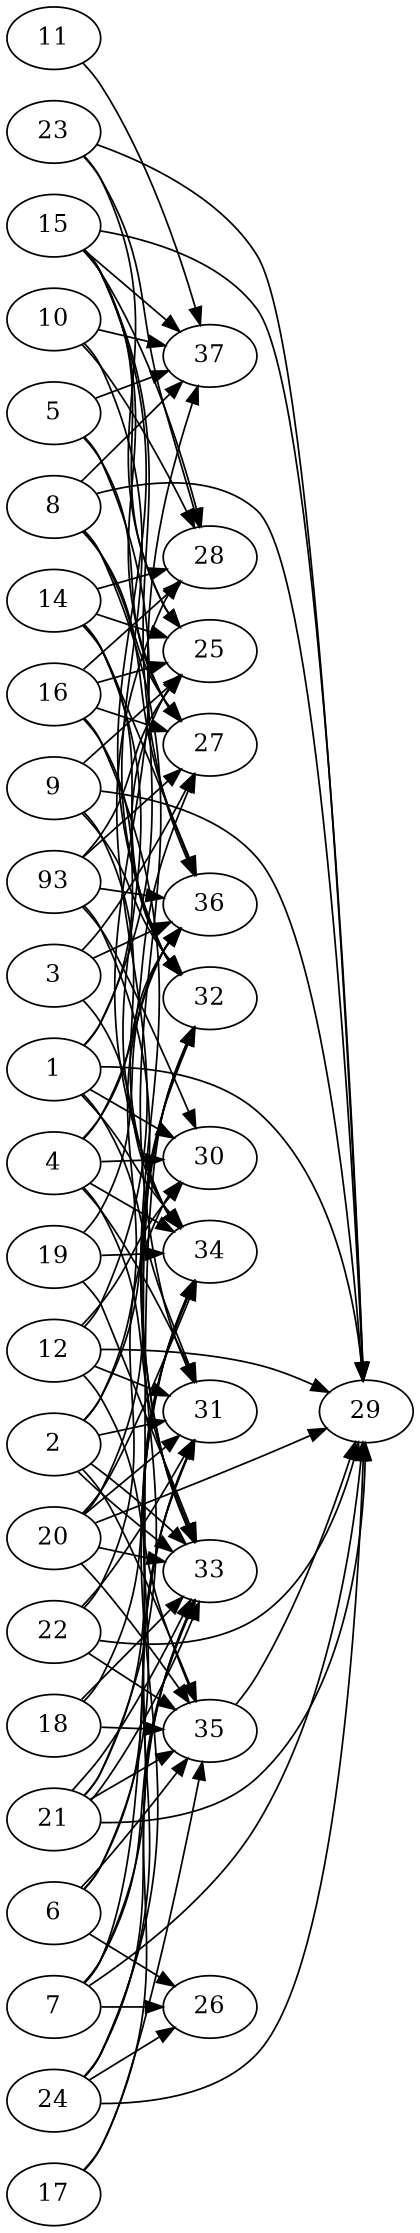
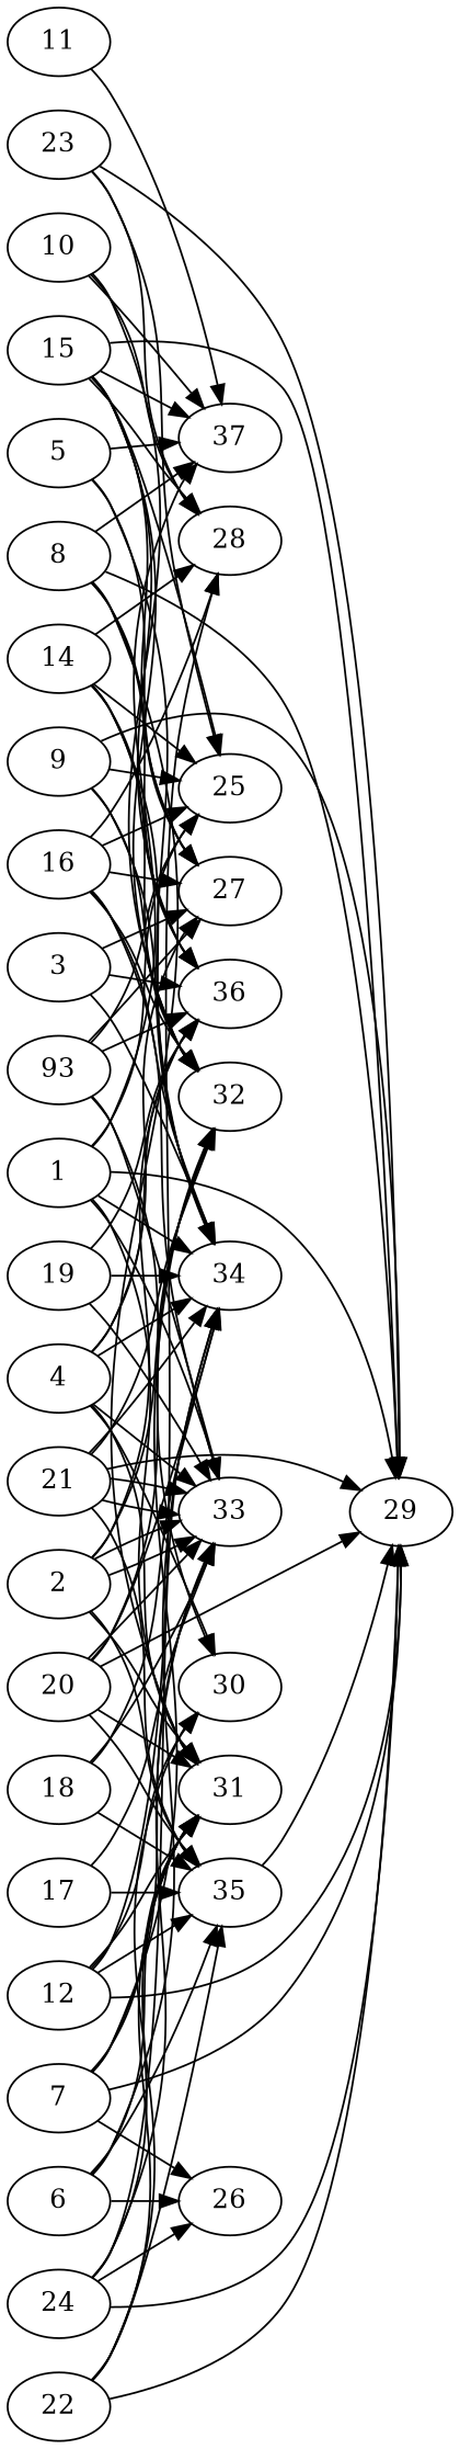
  digraph {
    rankdir=LR
    node [alpha=0.07]
    1 [expect_size=18684415907033134399488]
    25 [alpha=0.13 expect_size=733958329486569856]
    29 [alpha=0.18 expect_size=115380925545162736]
    31 [alpha=0.11 expect_size=6034927990359365517312]
    33 [alpha=0.01 expect_size=8648953872865917140992]
    34 [alpha=0.06 expect_size=337683873400683072]
    37 [alpha=0.05 expect_size=16336859363987685376000]
    2 [alpha=0.01 expect_size=450042831114542528]
    32 [alpha=0.03 expect_size=282814460461492832]
    35 [alpha=0.12 expect_size=89261664060644048]
    36 [alpha=0.13 expect_size=4615988312142879744]
    3 [alpha=0.04 expect_size=4140200170706982]
    27 [alpha=0.02 expect_size=5933664014319088]
    4 [alpha=0.12 expect_size=4617919101930248192]
    30 [expect_size=1423453552252037888]
    5 [alpha=0.10 expect_size=12350918224659980]
    6 [alpha=0.20 expect_size=145675983713822834688]
    26 [alpha=0.14 expect_size=1786000984861298688]
    7 [alpha=0.15 expect_size=4618444716940197888000]
    8 [expect_size=1694616380158202871808]
    9 [alpha=0.13 expect_size=3085333509123170369536]
    10 [alpha=0.09 expect_size=12427098369814398]
    28 [alpha=0.01 expect_size=131449849863829716992]
    11 [alpha=0.04 expect_size=1601010496996398848]
    12 [alpha=0.08 expect_size=393281133662543936]
    n26 [alpha=0.18 expect_size=73565286987199808 label=93]
    14 [alpha=0.12 expect_size=3200733035043080]
    15 [alpha=0.05 expect_size=104636587598548256]
    16 [alpha=0.04 expect_size=7435627880647753728000]
    17 [alpha=0.05 expect_size=15328527850799867363328]
    18 [alpha=0.15 expect_size=51599856202160488]
    19 [alpha=0.09 expect_size=24247994791410140]
    20 [alpha=0.16 expect_size=10592626629397307392]
    21 [alpha=0.00 expect_size=10588743154927988736]
    22 [alpha=0.00 expect_size=634359176415953152]
    23 [alpha=0.15 expect_size=7264856850745525]
    24 [alpha=0.16 expect_size=14330892907582033231872]
    1 -> 25
    1 -> 29
    1 -> 31
-   1 -> 30
+   1 -> 33
    1 -> 34
    1 -> 37
    2 -> 31
    2 -> 33
    2 -> 33
    2 -> 32
    2 -> 35
    2 -> 36
    35 -> 29
    3 -> 34
    3 -> 36
    3 -> 27
    4 -> 31
    4 -> 33
    4 -> 34
    4 -> 36
    4 -> 27
    4 -> 30
    5 -> 34
    5 -> 37
    5 -> 27
    6 -> 31
    6 -> 34
    6 -> 35
    6 -> 26
    7 -> 29
    7 -> 31
    7 -> 33
    7 -> 32
    7 -> 26
    8 -> 29
    8 -> 31
    8 -> 37
    8 -> 36
    8 -> 27
    9 -> 25
    9 -> 29
    9 -> 34
    9 -> 32
    10 -> 37
    10 -> 32
    10 -> 28
    11 -> 37
    12 -> 29
    12 -> 31
    12 -> 35
    12 -> 30
    12 -> 28
    n26 -> 25
    n26 -> 33
    n26 -> 36
    n26 -> 27
    n26 -> 30
    14 -> 25
    14 -> 34
    14 -> 32
    14 -> 36
    14 -> 28
    15 -> 25
    15 -> 29
    15 -> 37
    15 -> 32
    15 -> 36
    15 -> 27
    15 -> 28
    16 -> 25
    16 -> 33
+   16 -> 34
    16 -> 32
    16 -> 27
    16 -> 28
    17 -> 33
    17 -> 35
    18 -> 33
    18 -> 34
    18 -> 35
    19 -> 33
    19 -> 34
    19 -> 36
    20 -> 29
    20 -> 31
    20 -> 33
    20 -> 34
    20 -> 32
    20 -> 35
    21 -> 29
    21 -> 33
    21 -> 33
    21 -> 34
    21 -> 32
    21 -> 35
    22 -> 29
    22 -> 31
    22 -> 35
    22 -> 30
    23 -> 25
    23 -> 29
    23 -> 28
    24 -> 29
    24 -> 31
    24 -> 33
    24 -> 34
    24 -> 26
  }
